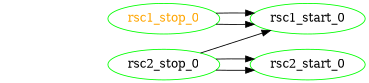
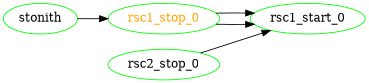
  digraph {
    rankdir=LR
    node [color=green]
    rsc1_stop_0 [fontcolor=orange]
    rsc1_start_0
    rsc2_stop_0
-   rsc2_start_0
+   stonith
    rsc1_stop_0 -> rsc1_start_0
    rsc1_stop_0 -> rsc1_start_0
    rsc2_stop_0 -> rsc1_start_0
-   rsc2_stop_0 -> rsc2_start_0
-   rsc2_stop_0 -> rsc2_start_0
+   stonith -> rsc1_stop_0
  }
